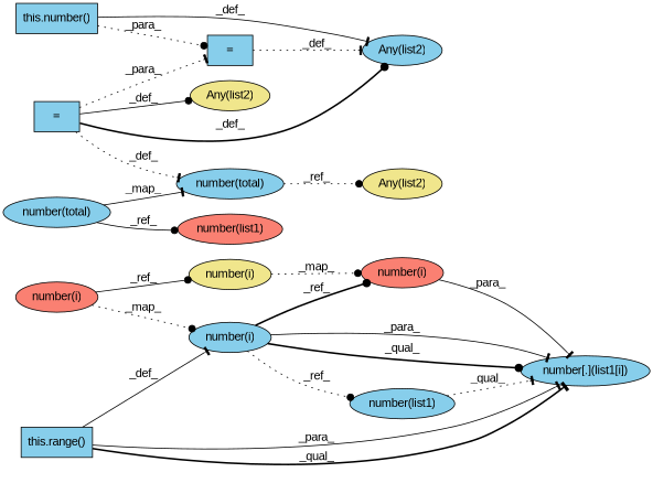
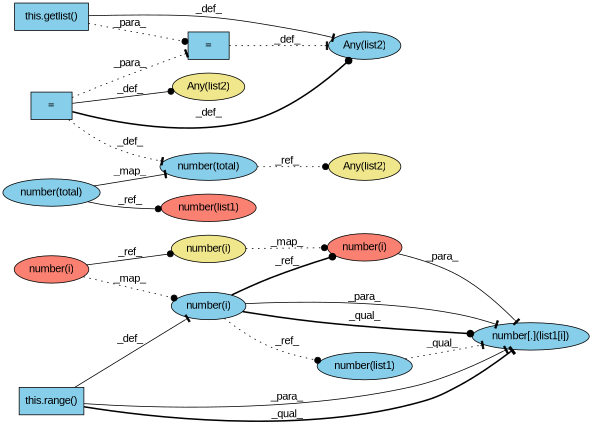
  digraph {
    fontname="Liberation Sans"
    rankdir=LR
    node [fillcolor=skyblue fontname="Liberation Sans" shape=ellipse style=filled]
    edge [arrowhead=tee fontname="Liberation Sans" style=solid]
    n1 [label="number(i)"]
    n2 [label="number[.](list1[i])"]
    n3 [fillcolor=salmon label="number(i)"]
    n4 [label="number(list1)"]
    n5 [label="=" shape=box]
    n6 [label="Any(list2)"]
    n7 [fillcolor=salmon label="number(list1)"]
    n8 [fillcolor=khaki label="number(i)"]
    n9 [label="=" shape=box]
    n10 [fillcolor=khaki label="Any(list2)"]
    n11 [label="number(total)"]
    n12 [fillcolor=khaki label="Any(list2)"]
    n13 [label="number(total)"]
    n14 [label="this.range()" shape=box]
-   n15 [label="this.number()" shape=box]
+   n15 [label="this.getlist()" shape=box]
    n16 [fillcolor=salmon label="number(i)"]
    n1 -> n2 [label=_para_]
    n1 -> n2 [arrowhead=dot label=_qual_ style=bold]
    n1 -> n3 [arrowhead=dot label=_ref_ style=bold]
    n1 -> n4 [arrowhead=dot label=_ref_ style=dotted]
    n3 -> n2 [label=_para_]
    n4 -> n2 [label=_qual_ style=dotted]
    n5 -> n6 [label=_def_ style=dotted]
    n8 -> n3 [arrowhead=dot label=_map_ style=dotted]
    n9 -> n5 [label=_para_ style=dotted]
    n9 -> n6 [arrowhead=dot label=_def_ style=bold]
    n9 -> n10 [arrowhead=dot label=_def_]
    n9 -> n11 [label=_def_ style=dotted]
    n11 -> n12 [arrowhead=dot label=_ref_ style=dotted]
    n13 -> n7 [arrowhead=dot label=_ref_]
    n13 -> n11 [label=_map_]
    n14 -> n1 [label=_def_]
    n14 -> n2 [label=_para_]
    n14 -> n2 [label=_qual_ style=bold]
    n15 -> n5 [arrowhead=dot label=_para_ style=dotted]
    n15 -> n6 [label=_def_]
    n16 -> n1 [arrowhead=dot label=_map_ style=dotted]
    n16 -> n8 [arrowhead=dot label=_ref_]
  }
